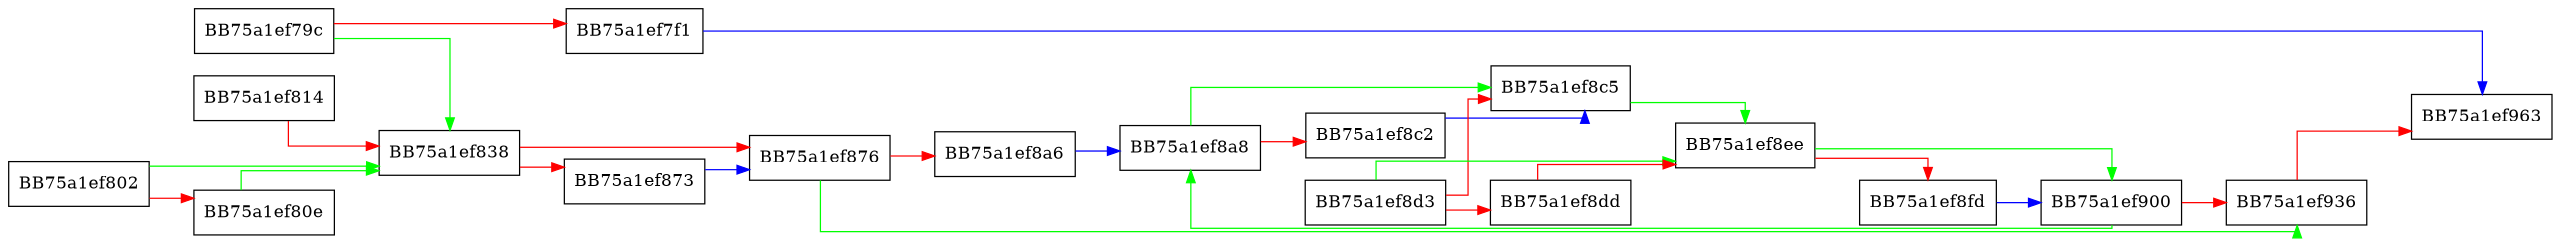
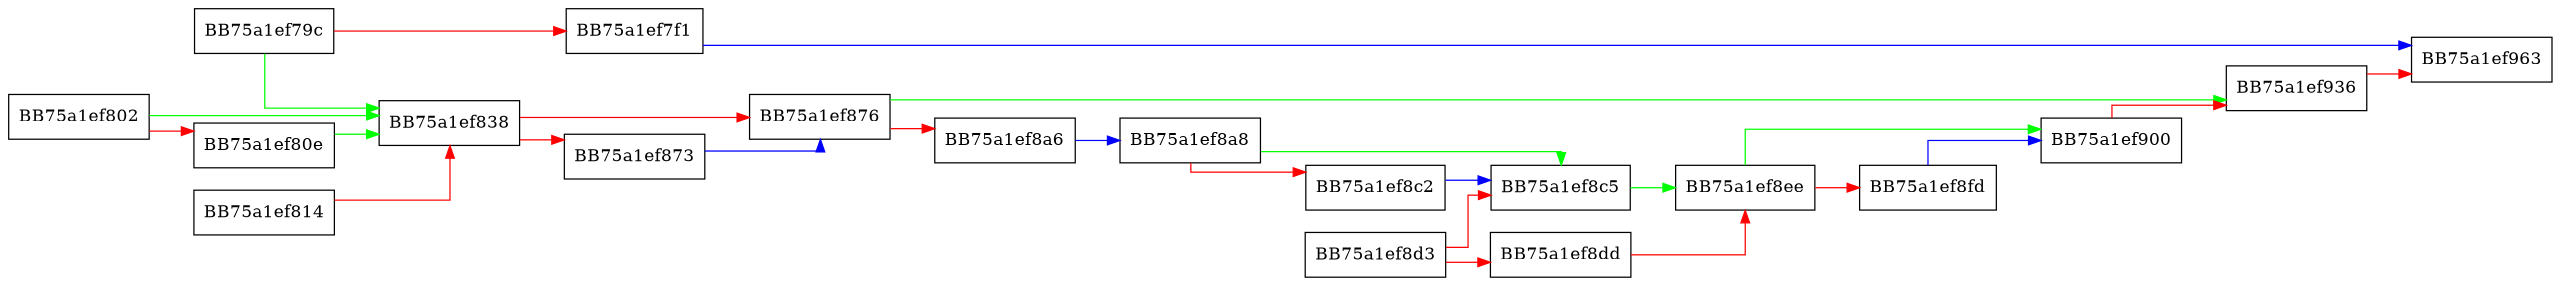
  digraph {
    rankdir=LR
    splines=ortho
    node [shape=box]
    edge [color=red]
    BB75a1ef79c
    BB75a1ef7f1
    BB75a1ef838
    BB75a1ef802
    BB75a1ef80e
    BB75a1ef963
    BB75a1ef876
    BB75a1ef873
    BB75a1ef936
    BB75a1ef8a6
    BB75a1ef814
    BB75a1ef8a8
    BB75a1ef8c5
    BB75a1ef8c2
    BB75a1ef8ee
    BB75a1ef900
    BB75a1ef8fd
    BB75a1ef8d3
    BB75a1ef8dd
    BB75a1ef79c -> BB75a1ef7f1
    BB75a1ef79c -> BB75a1ef838 [color=green]
    BB75a1ef7f1 -> BB75a1ef963 [color=blue]
    BB75a1ef838 -> BB75a1ef876
    BB75a1ef838 -> BB75a1ef873
    BB75a1ef802 -> BB75a1ef838 [color=green]
    BB75a1ef802 -> BB75a1ef80e
    BB75a1ef80e -> BB75a1ef838 [color=green]
    BB75a1ef876 -> BB75a1ef936 [color=green]
    BB75a1ef876 -> BB75a1ef8a6
    BB75a1ef873 -> BB75a1ef876 [color=blue]
    BB75a1ef936 -> BB75a1ef963
    BB75a1ef8a6 -> BB75a1ef8a8 [color=blue]
    BB75a1ef814 -> BB75a1ef838
    BB75a1ef8a8 -> BB75a1ef8c5 [color=green]
    BB75a1ef8a8 -> BB75a1ef8c2
    BB75a1ef8c5 -> BB75a1ef8ee [color=green]
    BB75a1ef8c2 -> BB75a1ef8c5 [color=blue]
    BB75a1ef8ee -> BB75a1ef900 [color=green]
    BB75a1ef8ee -> BB75a1ef8fd
    BB75a1ef900 -> BB75a1ef936
-   BB75a1ef900 -> BB75a1ef8a8 [color=green]
    BB75a1ef8fd -> BB75a1ef900 [color=blue]
    BB75a1ef8d3 -> BB75a1ef8c5
-   BB75a1ef8d3 -> BB75a1ef8ee [color=green]
    BB75a1ef8d3 -> BB75a1ef8dd
    BB75a1ef8dd -> BB75a1ef8ee
  }
